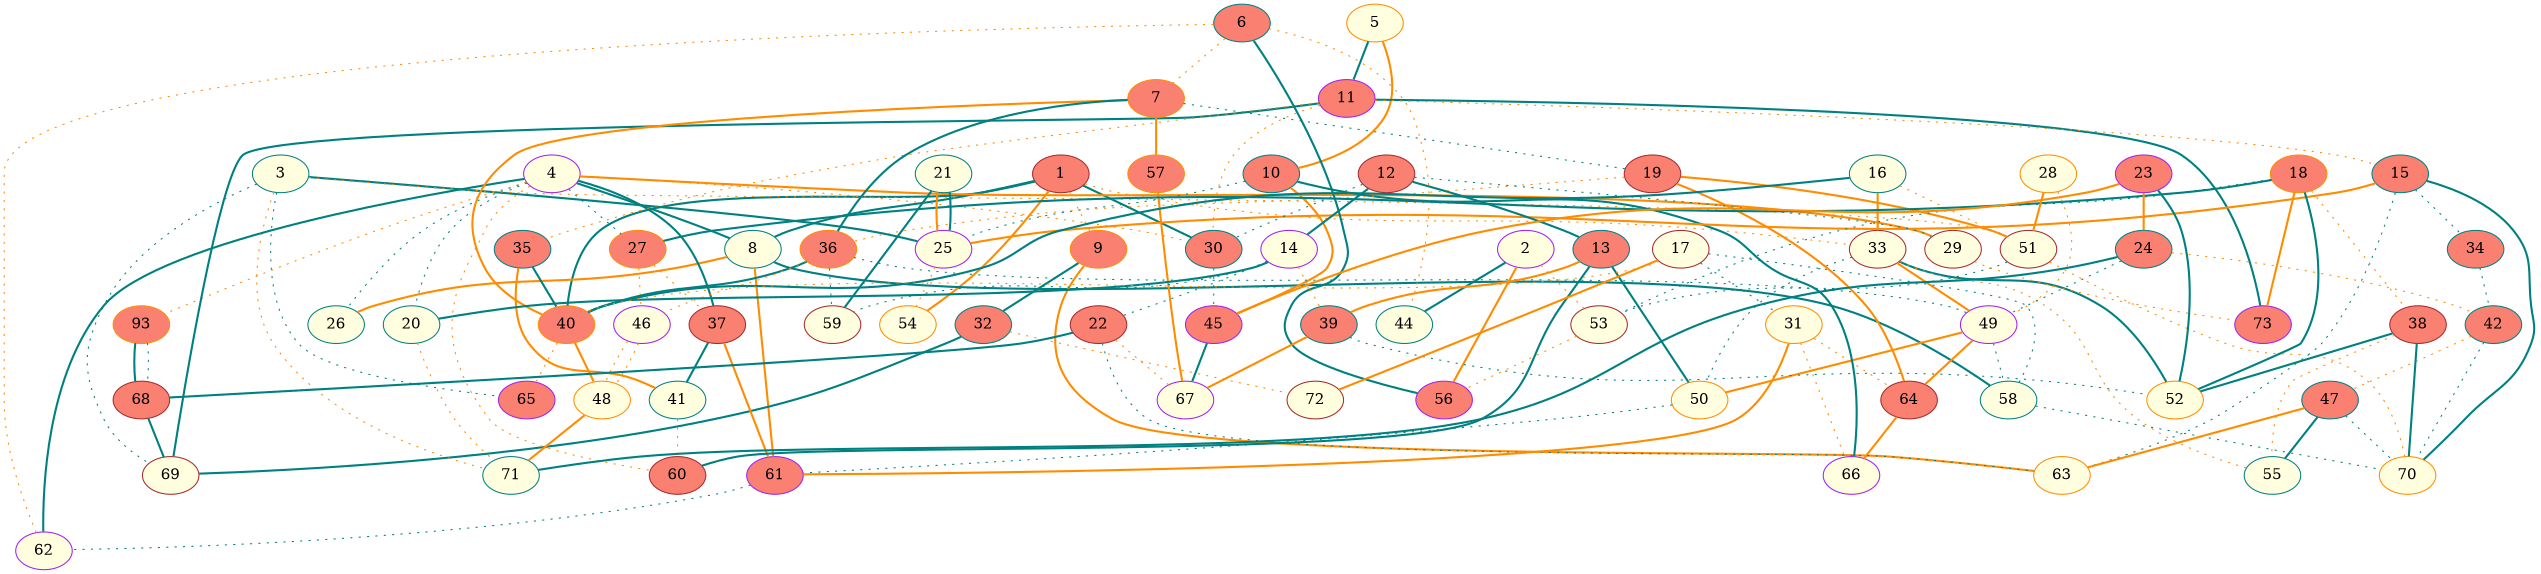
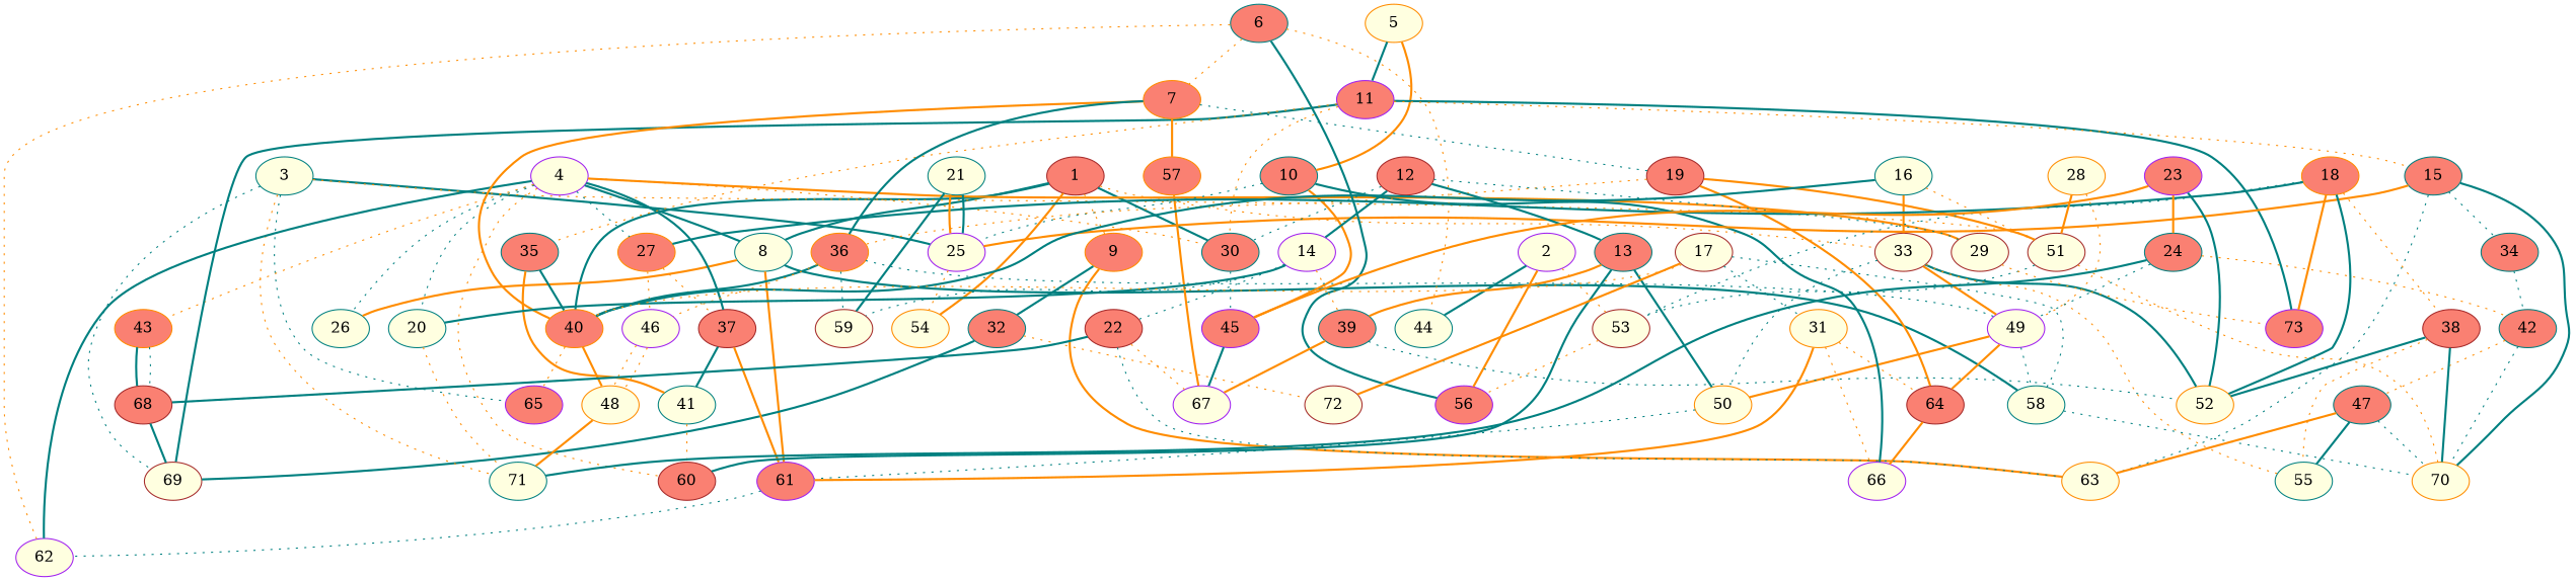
  graph {
    node [color=teal fillcolor=lightyellow style=filled]
    edge [color=teal style=bold]
    1 [color=brown fillcolor=salmon]
    8
    9 [color=darkorange fillcolor=salmon]
    30 [fillcolor=salmon]
    33 [color=brown]
    40 [color=darkorange fillcolor=salmon]
    54 [color=darkorange]
    26
    58
    61 [color=purple fillcolor=salmon]
    32 [fillcolor=salmon]
    63 [color=darkorange]
    45 [color=purple fillcolor=salmon]
    50 [color=darkorange]
    52 [color=darkorange]
    49 [color=purple]
    55
    65 [color=purple fillcolor=salmon]
    48 [color=darkorange]
    2 [color=purple]
    44
    53 [color=brown]
    56 [color=purple fillcolor=salmon]
    25 [color=purple]
    3
    51 [color=brown]
    69 [color=brown]
    71
    70 [color=darkorange]
    4 [color=purple]
    20
    27 [color=darkorange fillcolor=salmon]
    29 [color=brown]
    37 [color=brown fillcolor=salmon]
-   43 [color=darkorange fillcolor=salmon label=93]
+   43 [color=darkorange fillcolor=salmon]
    60 [color=brown fillcolor=salmon]
    62 [color=purple]
    46 [color=purple]
    73 [color=purple fillcolor=salmon]
    41
    68 [color=brown fillcolor=salmon]
    5 [color=darkorange]
    10 [fillcolor=salmon]
    11 [color=purple fillcolor=salmon]
    66 [color=purple]
    15 [fillcolor=salmon]
    35 [fillcolor=salmon]
    6 [fillcolor=salmon]
    7 [color=darkorange fillcolor=salmon]
    19 [color=brown fillcolor=salmon]
    36 [color=darkorange fillcolor=salmon]
    57 [color=darkorange fillcolor=salmon]
    64 [color=brown fillcolor=salmon]
    59 [color=brown]
    67 [color=purple]
    72 [color=brown]
    34 [fillcolor=salmon]
    12 [color=brown fillcolor=salmon]
    13 [fillcolor=salmon]
    14 [color=purple]
    39 [fillcolor=salmon]
    22 [color=brown fillcolor=salmon]
    42 [fillcolor=salmon]
    16
    17 [color=brown]
    31 [color=darkorange]
    18 [color=darkorange fillcolor=salmon]
    38 [color=brown fillcolor=salmon]
    21
    23 [color=purple fillcolor=salmon]
    24 [fillcolor=salmon]
    47 [fillcolor=salmon]
    28 [color=darkorange]
    1 -- 8
    1 -- 9 [color=darkorange style=dotted]
    1 -- 30
    1 -- 33 [color=darkorange style=dotted]
    1 -- 40
    1 -- 54 [color=darkorange]
    8 -- 26 [color=darkorange]
    8 -- 58
    8 -- 61 [color=darkorange]
    9 -- 32
    9 -- 63 [color=darkorange]
    30 -- 45 [style=dotted]
    33 -- 50 [style=dotted]
    33 -- 52
    33 -- 49 [color=darkorange]
    33 -- 55 [color=darkorange style=dotted]
    40 -- 65 [color=darkorange style=dotted]
    40 -- 48 [color=darkorange]
    58 -- 70 [style=dotted]
    61 -- 62 [style=dotted]
    32 -- 69
    32 -- 72 [color=darkorange style=dotted]
    45 -- 67
    50 -- 61 [style=dotted]
    49 -- 58 [style=dotted]
    49 -- 50 [color=darkorange]
    49 -- 64 [color=darkorange]
    48 -- 71 [color=darkorange]
    2 -- 44
    2 -- 53 [color=darkorange style=dotted]
    2 -- 56 [color=darkorange]
    53 -- 56 [color=darkorange style=dotted]
    25 -- 54 [color=darkorange style=dotted]
    3 -- 65 [style=dotted]
    3 -- 25
    3 -- 51 [color=darkorange style=dotted]
    3 -- 69 [style=dotted]
    3 -- 71 [color=darkorange style=dotted]
    51 -- 53 [style=dotted]
    51 -- 70 [color=darkorange style=dotted]
    4 -- 8
    4 -- 30 [color=darkorange style=dotted]
    4 -- 26 [style=dotted]
    4 -- 20 [style=dotted]
    4 -- 27 [style=dotted]
    4 -- 29 [color=darkorange]
    4 -- 37
    4 -- 43 [color=darkorange style=dotted]
    4 -- 60 [color=darkorange style=dotted]
    4 -- 62
    20 -- 71 [color=darkorange style=dotted]
    27 -- 37 [color=darkorange style=dotted]
    27 -- 46 [color=darkorange style=dotted]
    29 -- 73 [color=darkorange style=dotted]
    37 -- 61 [color=darkorange]
    37 -- 41
    43 -- 68
    43 -- 68 [style=dotted]
    46 -- 48 [color=darkorange style=dotted]
    46 -- 48 [color=darkorange style=dotted]
    41 -- 60 [color=darkorange style=dotted]
    68 -- 69
    5 -- 10 [color=darkorange]
    5 -- 11
    10 -- 45 [color=darkorange]
    10 -- 25 [style=dotted]
    10 -- 66
    11 -- 30 [color=darkorange style=dotted]
    11 -- 69
    11 -- 73
    11 -- 15 [color=darkorange style=dotted]
    11 -- 35 [color=darkorange style=dotted]
    15 -- 63 [style=dotted]
    15 -- 25 [color=darkorange]
    15 -- 70
    15 -- 34 [style=dotted]
    35 -- 40
    35 -- 41 [color=darkorange]
    6 -- 44 [color=darkorange style=dotted]
    6 -- 56
    6 -- 62 [color=darkorange style=dotted]
    6 -- 7 [color=darkorange style=dotted]
    7 -- 40 [color=darkorange]
    7 -- 19 [style=dotted]
    7 -- 36
    7 -- 57 [color=darkorange]
    19 -- 51 [color=darkorange]
    19 -- 36 [color=darkorange style=dotted]
    19 -- 64 [color=darkorange]
    36 -- 40
    36 -- 49 [style=dotted]
    36 -- 46 [color=darkorange style=dotted]
    36 -- 59 [style=dotted]
    57 -- 67 [color=darkorange]
    64 -- 66 [color=darkorange]
    34 -- 42 [style=dotted]
    12 -- 30 [style=dotted]
    12 -- 29 [style=dotted]
    12 -- 13
    12 -- 14
    13 -- 50
    13 -- 60
    13 -- 39 [color=darkorange]
    14 -- 20
    14 -- 59 [style=dotted]
    14 -- 39 [color=darkorange style=dotted]
    14 -- 22 [style=dotted]
    39 -- 52 [style=dotted]
    39 -- 67 [color=darkorange]
    22 -- 63 [style=dotted]
    22 -- 68
    22 -- 67 [color=darkorange style=dotted]
    42 -- 70 [style=dotted]
    42 -- 47 [color=darkorange style=dotted]
    16 -- 33 [color=darkorange]
    16 -- 40
    16 -- 51 [color=darkorange style=dotted]
    17 -- 40 [color=darkorange style=dotted]
    17 -- 58 [style=dotted]
    17 -- 72 [color=darkorange]
    17 -- 31 [style=dotted]
    31 -- 61 [color=darkorange]
    31 -- 66 [color=darkorange style=dotted]
    31 -- 64 [color=darkorange style=dotted]
    18 -- 52
    18 -- 53 [style=dotted]
    18 -- 27
    18 -- 73 [color=darkorange]
    18 -- 38 [color=darkorange style=dotted]
    38 -- 52
    38 -- 55 [color=darkorange style=dotted]
    38 -- 70
    21 -- 25 [color=darkorange]
    21 -- 25
    21 -- 59
    23 -- 45 [color=darkorange]
    23 -- 52
    23 -- 24 [color=darkorange]
    24 -- 49 [style=dotted]
    24 -- 71
    24 -- 42 [color=darkorange style=dotted]
    47 -- 63 [color=darkorange]
    47 -- 55
    47 -- 70 [style=dotted]
    28 -- 49 [color=darkorange style=dotted]
    28 -- 51 [color=darkorange]
  }
